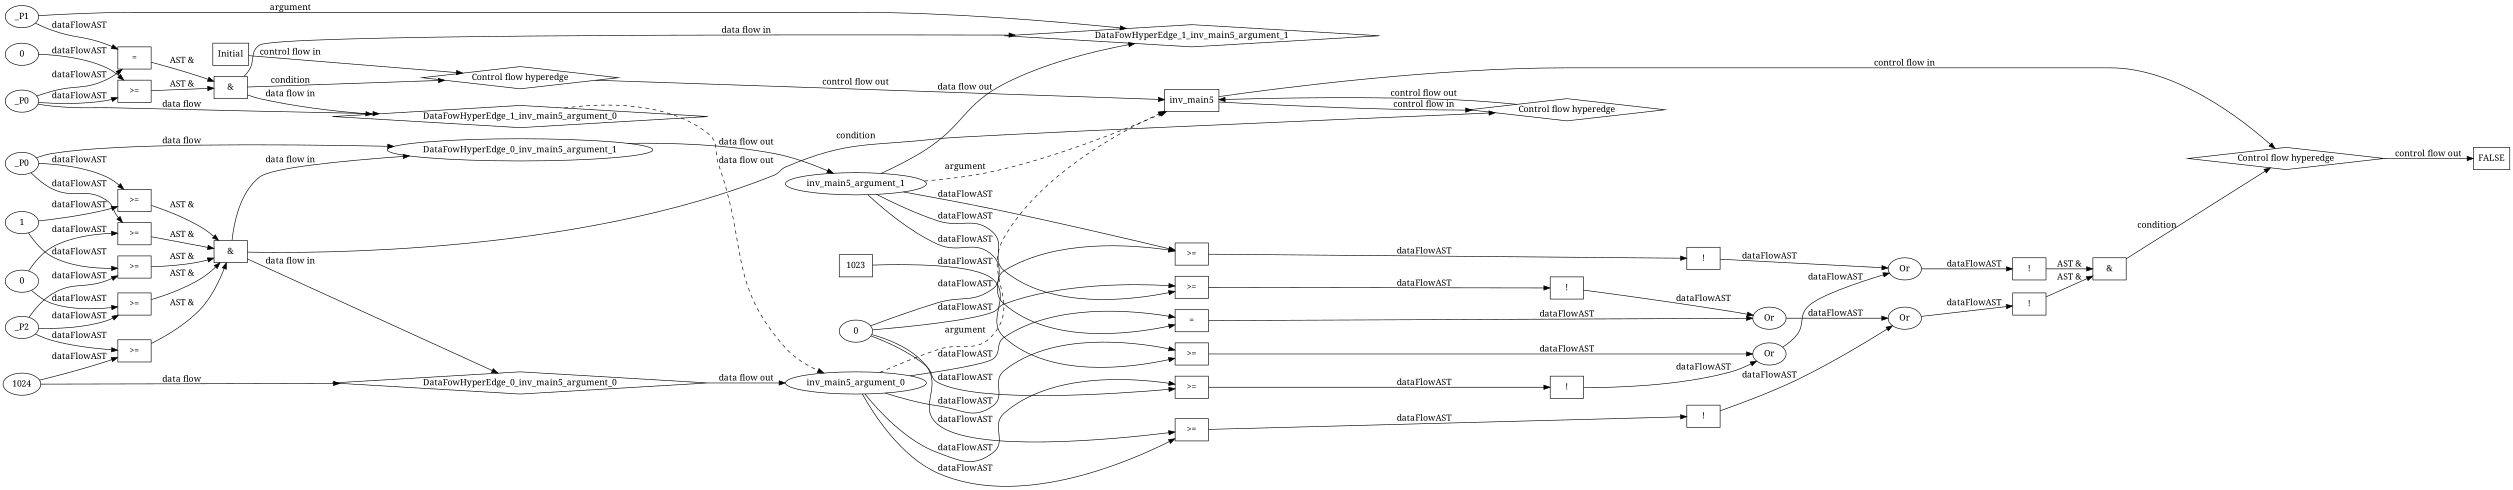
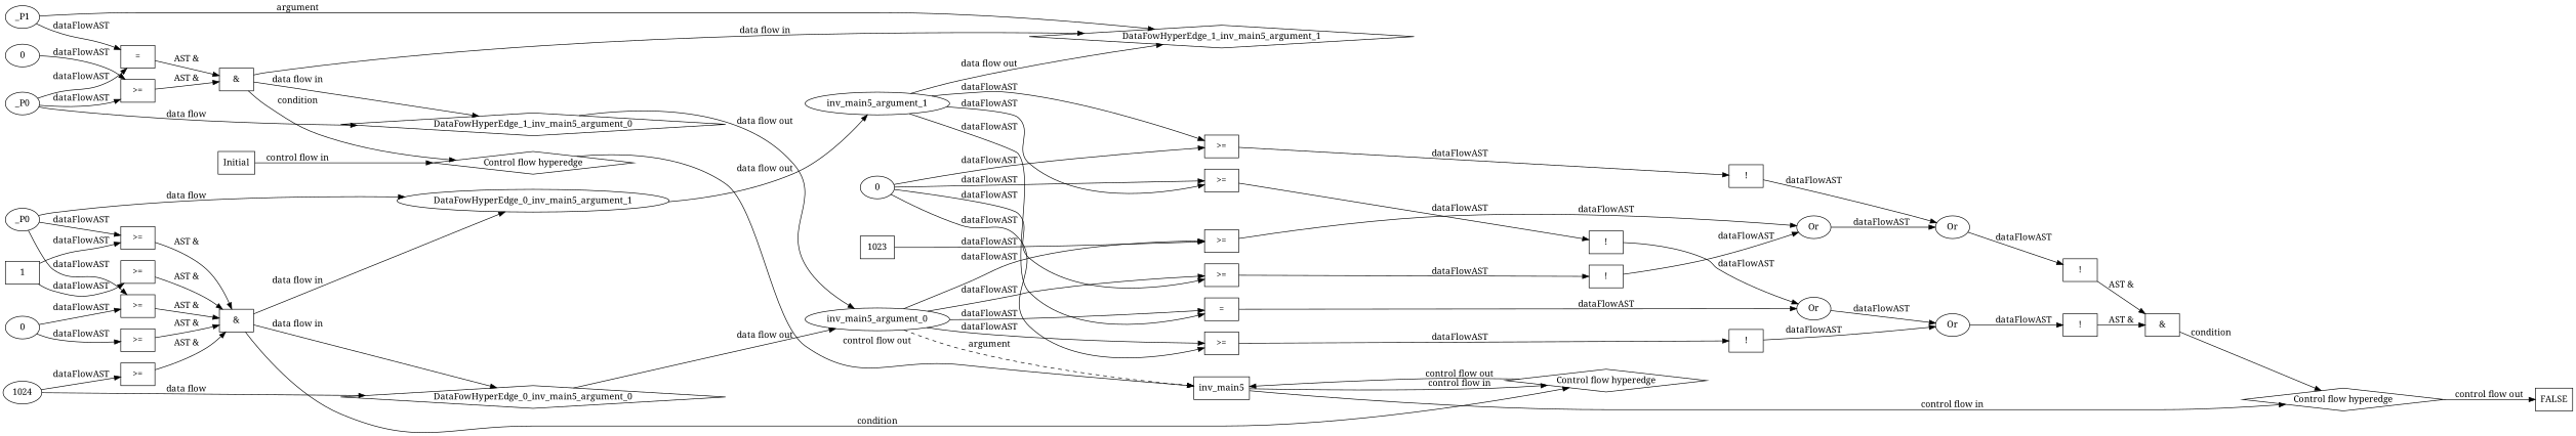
  digraph {
    fontname="Noto Serif"
    rankdir=LR
    node [fontname="Noto Serif" shape=rect]
    edge [fontname="Noto Serif"]
    n1 [label=inv_main5 nodeName=inv_main5]
    n2 [label="Control flow hyperedge" nodeName=ControlFowHyperEdge_0 shape=diamond]
    n3 [label="Control flow hyperedge" nodeName=ControlFowHyperEdge_2 shape=diamond]
    n4 [label=FALSE nodeName=FALSE]
    n5 [label=Initial nodeName=Initial]
    n6 [label="Control flow hyperedge" nodeName=ControlFowHyperEdge_1 shape=diamond]
    n7 [label=inv_main5_argument_0 nodeName=argument0 shape=oval]
    n8 [label="=" nodeName=xxxFALSE___inv_main5_2xxxguard_0_node_3]
    n9 [label=">=" nodeName=xxxFALSE___inv_main5_2xxxguard_0_node_11]
    n10 [label=">=" nodeName=xxxFALSE___inv_main5_2xxxguard1_node_4]
    n11 [label=">=" nodeName=xxxFALSE___inv_main5_2xxxguard1_node_7]
    n12 [label=Or nodeName=xxxFALSE___inv_main5_2xxxguard_0_node_2 shape=""]
    n13 [label="!" nodeName=xxxFALSE___inv_main5_2xxxguard_0_node_10]
    n14 [label="!" nodeName=xxxFALSE___inv_main5_2xxxguard1_node_3]
    n15 [label=Or nodeName=xxxFALSE___inv_main5_2xxxguard1_node_2 shape=""]
    n16 [label=inv_main5_argument_1 nodeName=argument1 shape=oval]
    n17 [label=">=" nodeName=xxxFALSE___inv_main5_2xxxguard_0_node_7]
    n18 [label=">=" nodeName=xxxFALSE___inv_main5_2xxxguard1_node_11]
    n19 [label=DataFowHyperEdge_1_inv_main5_argument_1 nodeName=DataFowHyperEdge_1_inv_main5_argument_1 shape=diamond]
    n20 [label="!" nodeName=xxxFALSE___inv_main5_2xxxguard_0_node_6]
    n21 [label="!" nodeName=xxxFALSE___inv_main5_2xxxguard1_node_10]
    n22 [label="&" nodeName=xxxinv_main5___inv_main5_0xxx_and]
    n23 [label=DataFowHyperEdge_0_inv_main5_argument_0 nodeName=DataFowHyperEdge_0_inv_main5_argument_0 shape=diamond]
    n24 [label=DataFowHyperEdge_0_inv_main5_argument_1 nodeName=DataFowHyperEdge_0_inv_main5_argument_1 shape=ellipse]
    n25 [label=">=" nodeName=xxxinv_main5___inv_main5_0xxxguard4_node_0]
    n26 [label=_P0 nodeName=xxxinv_main5___inv_main5_0xxxdataFlow1_node_0 shape=""]
    n27 [label=">=" nodeName=xxxinv_main5___inv_main5_0xxxguard1_node_0]
-   n28 [label=1 nodeName=xxxinv_main5___inv_main5_0xxxguard_0_node_2 shape=""]
+   n28 [label=1 nodeName=xxxinv_main5___inv_main5_0xxxguard_0_node_2 shape=box]
    n29 [label=">=" nodeName=xxxinv_main5___inv_main5_0xxxguard_0_node_0]
    n30 [label=0 nodeName=xxxinv_main5___inv_main5_0xxxguard1_node_2 shape=""]
    n31 [label=">=" nodeName=xxxinv_main5___inv_main5_0xxxguard3_node_0]
-   n32 [label=_P2 nodeName=xxxinv_main5___inv_main5_0xxxdataFlow_0_node_0 shape=""]
    n33 [label=">=" nodeName=xxxinv_main5___inv_main5_0xxxguard2_node_0]
    n34 [label=1024 nodeName=xxxinv_main5___inv_main5_0xxxguard2_node_1 shape=""]
    n35 [label="&" nodeName=xxxinv_main5___Initial_1xxx_and]
    n36 [label=DataFowHyperEdge_1_inv_main5_argument_0 nodeName=DataFowHyperEdge_1_inv_main5_argument_0 shape=diamond]
    n37 [label=">=" nodeName=xxxinv_main5___Initial_1xxxguard_0_node_0]
    n38 [label=0 nodeName=xxxinv_main5___Initial_1xxxguard_0_node_2 shape=""]
    n39 [label=_P0 nodeName=xxxinv_main5___Initial_1xxxdataFlow_0_node_0 shape=""]
    n40 [label="=" nodeName=xxxinv_main5___Initial_1xxxguard1_node_0]
    n41 [label=_P1 nodeName=xxxinv_main5___Initial_1xxxdataFlow1_node_0 shape=""]
    n42 [label="&" nodeName=xxxFALSE___inv_main5_2xxx_and]
    n43 [label="!" nodeName=xxxFALSE___inv_main5_2xxxguard_0_node_0]
    n44 [label=Or nodeName=xxxFALSE___inv_main5_2xxxguard_0_node_1 shape=""]
    n45 [label=0 nodeName=xxxFALSE___inv_main5_2xxxguard_0_node_9 shape=""]
    n46 [label="!" nodeName=xxxFALSE___inv_main5_2xxxguard1_node_0]
    n47 [label=Or nodeName=xxxFALSE___inv_main5_2xxxguard1_node_1 shape=""]
    n48 [label=1023 nodeName=xxxFALSE___inv_main5_2xxxguard1_node_8 shape=box]
    n1 -> n2 [label="control flow in"]
    n1 -> n3 [label="control flow in"]
    n2 -> n1 [label="control flow out"]
    n3 -> n4 [label="control flow out"]
    n5 -> n6 [label="control flow in"]
    n6 -> n1 [label="control flow out"]
    n7 -> n1 [label=argument style=dashed]
    n7 -> n8 [label=dataFlowAST]
    n7 -> n9 [label=dataFlowAST]
    n7 -> n10 [label=dataFlowAST]
    n7 -> n11 [label=dataFlowAST]
    n8 -> n12 [label=dataFlowAST]
    n9 -> n13 [label=dataFlowAST]
    n10 -> n14 [label=dataFlowAST]
    n11 -> n15 [label=dataFlowAST]
    n12 -> n44 [label=dataFlowAST]
    n13 -> n44 [label=dataFlowAST]
    n14 -> n15 [label=dataFlowAST]
    n15 -> n47 [label=dataFlowAST]
-   n16 -> n1 [label=argument style=dashed]
    n16 -> n8 [label=dataFlowAST]
    n16 -> n17 [label=dataFlowAST]
    n16 -> n18 [label=dataFlowAST]
    n16 -> n19 [label="data flow out"]
    n17 -> n20 [label=dataFlowAST]
    n18 -> n21 [label=dataFlowAST]
    n20 -> n12 [label=dataFlowAST]
    n21 -> n47 [label=dataFlowAST]
    n22 -> n2 [label=condition]
    n22 -> n23 [label="data flow in"]
    n22 -> n24 [label="data flow in"]
    n23 -> n7 [label="data flow out"]
    n24 -> n16 [label="data flow out"]
    n25 -> n22 [label="AST &"]
    n26 -> n24 [label="data flow"]
    n26 -> n25 [label=dataFlowAST]
    n26 -> n27 [label=dataFlowAST]
    n27 -> n22 [label="AST &"]
    n28 -> n25 [label=dataFlowAST]
    n28 -> n29 [label=dataFlowAST]
    n29 -> n22 [label="AST &"]
    n30 -> n27 [label=dataFlowAST]
    n30 -> n31 [label=dataFlowAST]
    n31 -> n22 [label="AST &"]
-   n32 -> n29 [label=dataFlowAST]
-   n32 -> n31 [label=dataFlowAST]
-   n32 -> n33 [label=dataFlowAST]
    n33 -> n22 [label="AST &"]
    n34 -> n23 [label="data flow"]
    n34 -> n33 [label=dataFlowAST]
    n35 -> n6 [label=condition]
    n35 -> n19 [label="data flow in"]
    n35 -> n36 [label="data flow in"]
-   n36 -> n7 [label="data flow out" style=dashed]
+   n36 -> n7 [label="data flow out"]
    n37 -> n35 [label="AST &"]
    n38 -> n37 [label=dataFlowAST]
    n39 -> n36 [label="data flow"]
    n39 -> n37 [label=dataFlowAST]
    n39 -> n40 [label=dataFlowAST]
    n40 -> n35 [label="AST &"]
    n41 -> n19 [label=argument]
    n41 -> n40 [label=dataFlowAST]
    n42 -> n3 [label=condition]
    n43 -> n42 [label="AST &"]
    n44 -> n43 [label=dataFlowAST]
    n45 -> n9 [label=dataFlowAST]
    n45 -> n10 [label=dataFlowAST]
    n45 -> n17 [label=dataFlowAST]
    n45 -> n18 [label=dataFlowAST]
    n46 -> n42 [label="AST &"]
    n47 -> n46 [label=dataFlowAST]
    n48 -> n11 [label=dataFlowAST]
  }
